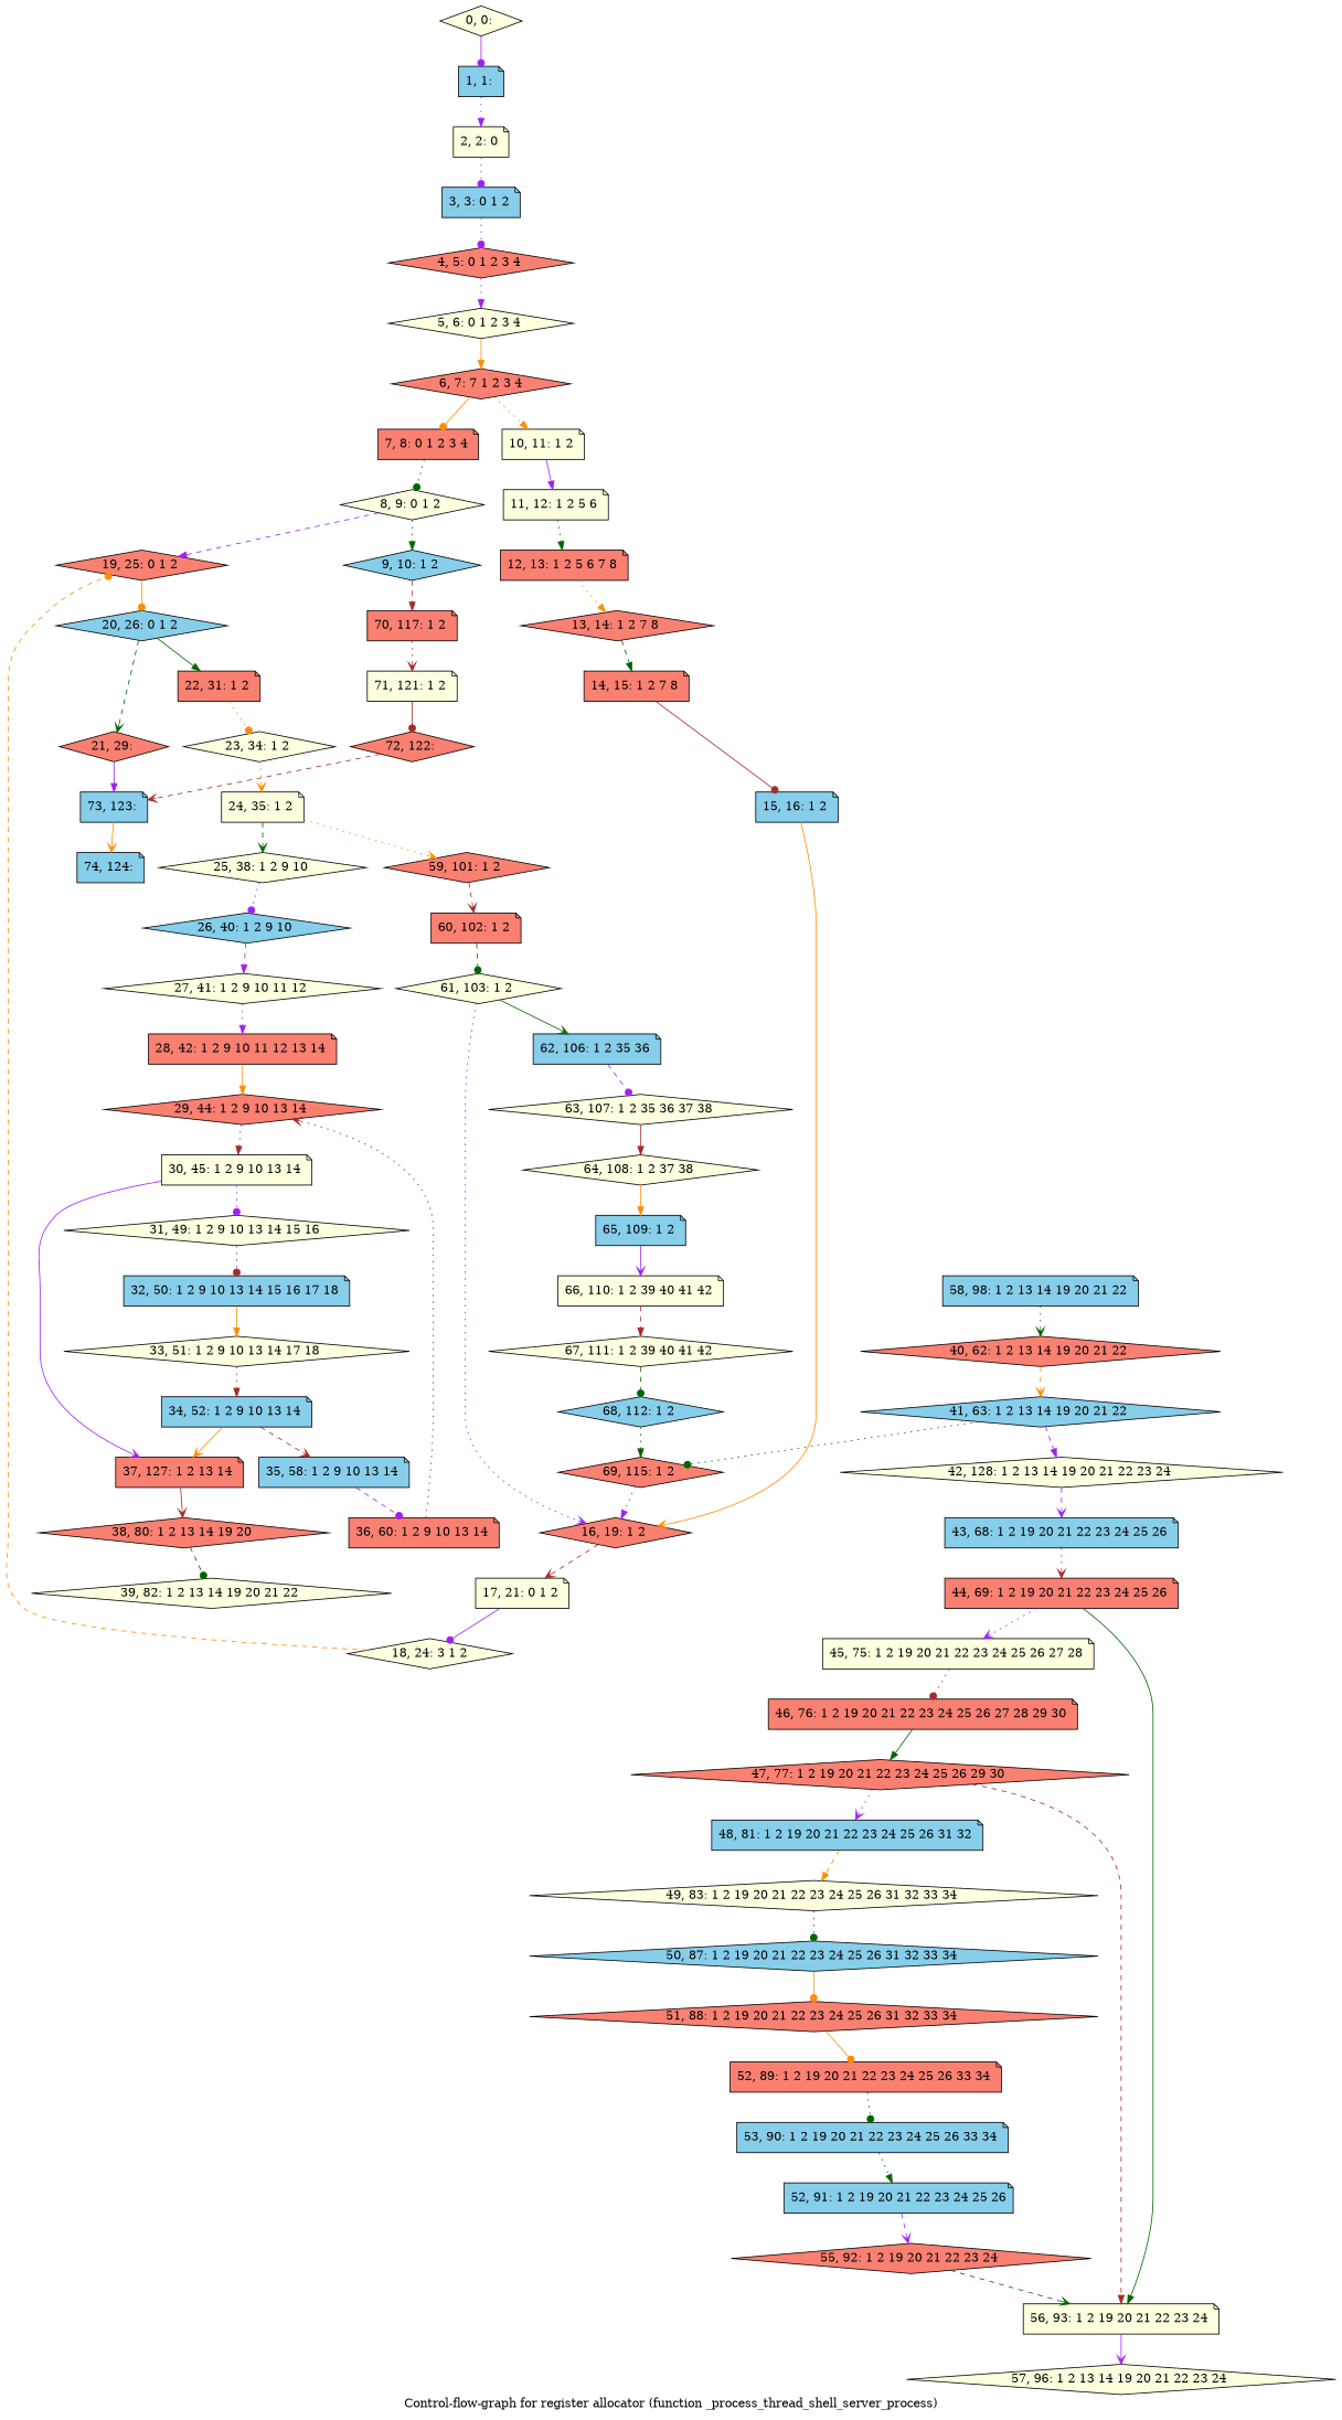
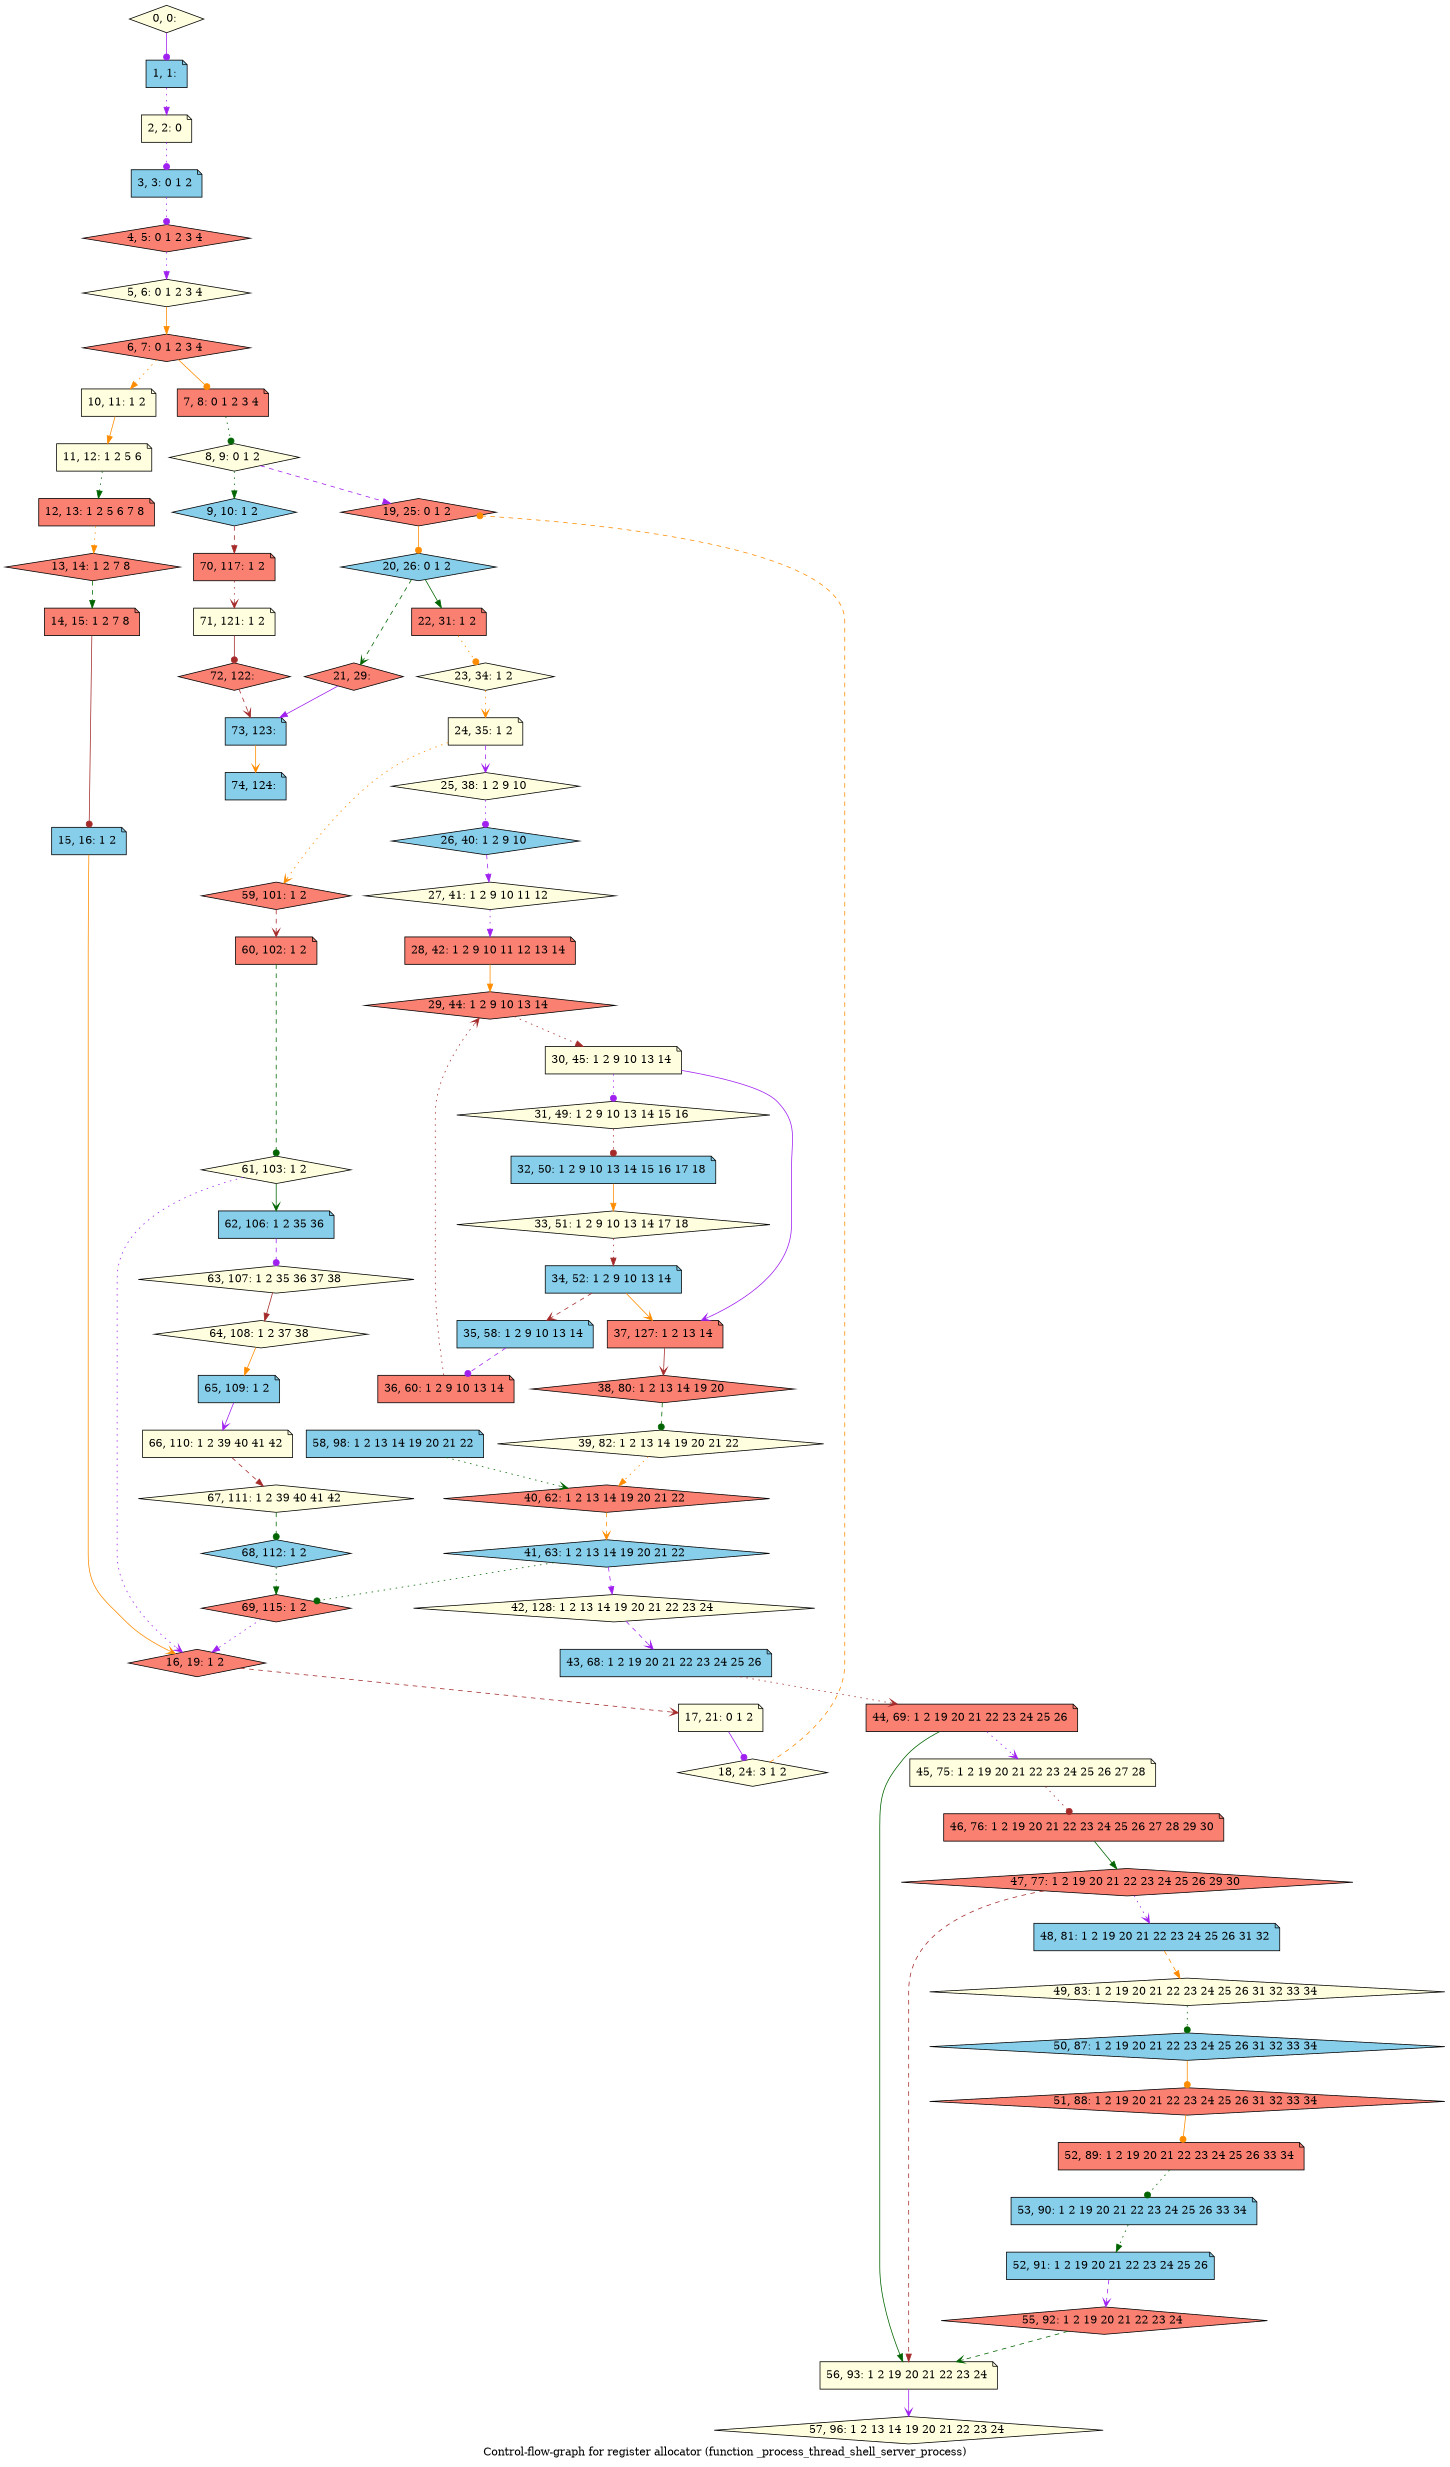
  digraph {
    label="Control-flow-graph for register allocator (function _process_thread_shell_server_process)"
    node [fillcolor=lightyellow shape=diamond style=filled]
    edge [arrowhead=normal color=purple style=dotted]
    n1 [label="0, 0: "]
    n2 [fillcolor=skyblue label="1, 1: " shape=note]
    n3 [label="2, 2: 0 " shape=note]
    n4 [fillcolor=skyblue label="3, 3: 0 1 2 " shape=note]
    n5 [fillcolor=salmon label="4, 5: 0 1 2 3 4 "]
    n6 [label="5, 6: 0 1 2 3 4 "]
-   n7 [fillcolor=salmon label="6, 7: 7 1 2 3 4"]
+   n7 [fillcolor=salmon label="6, 7: 0 1 2 3 4 "]
    n8 [fillcolor=salmon label="7, 8: 0 1 2 3 4 " shape=note]
    n9 [label="10, 11: 1 2 " shape=note]
    n10 [label="8, 9: 0 1 2 "]
    n11 [label="11, 12: 1 2 5 6 " shape=note]
    n12 [fillcolor=skyblue label="9, 10: 1 2 "]
    n13 [fillcolor=salmon label="19, 25: 0 1 2 "]
    n14 [fillcolor=salmon label="70, 117: 1 2 " shape=note]
    n15 [fillcolor=skyblue label="20, 26: 0 1 2 "]
    n16 [label="71, 121: 1 2 " shape=note]
    n17 [fillcolor=salmon label="12, 13: 1 2 5 6 7 8 " shape=note]
    n18 [fillcolor=salmon label="13, 14: 1 2 7 8 "]
    n19 [fillcolor=salmon label="14, 15: 1 2 7 8 " shape=note]
    n20 [fillcolor=skyblue label="15, 16: 1 2 " shape=note]
    n21 [fillcolor=salmon label="16, 19: 1 2 "]
    n22 [label="17, 21: 0 1 2 " shape=note]
    n23 [label="18, 24: 3 1 2"]
    n24 [fillcolor=salmon label="21, 29: "]
    n25 [fillcolor=salmon label="22, 31: 1 2 " shape=note]
    n26 [fillcolor=skyblue label="73, 123: " shape=note]
    n27 [label="23, 34: 1 2 "]
    n28 [fillcolor=skyblue label="74, 124: " shape=note]
    n29 [label="24, 35: 1 2 " shape=note]
    n30 [label="25, 38: 1 2 9 10 "]
    n31 [fillcolor=salmon label="59, 101: 1 2 "]
    n32 [fillcolor=skyblue label="26, 40: 1 2 9 10 "]
    n33 [fillcolor=salmon label="60, 102: 1 2 " shape=note]
    n34 [label="27, 41: 1 2 9 10 11 12 "]
    n35 [fillcolor=salmon label="28, 42: 1 2 9 10 11 12 13 14 " shape=note]
    n36 [fillcolor=salmon label="29, 44: 1 2 9 10 13 14 "]
    n37 [label="30, 45: 1 2 9 10 13 14 " shape=note]
    n38 [label="31, 49: 1 2 9 10 13 14 15 16 "]
    n39 [fillcolor=salmon label="37, 127: 1 2 13 14 " shape=note]
    n40 [fillcolor=skyblue label="32, 50: 1 2 9 10 13 14 15 16 17 18 " shape=note]
    n41 [fillcolor=salmon label="38, 80: 1 2 13 14 19 20 "]
    n42 [label="33, 51: 1 2 9 10 13 14 17 18 "]
    n43 [fillcolor=skyblue label="34, 52: 1 2 9 10 13 14 " shape=note]
    n44 [fillcolor=skyblue label="35, 58: 1 2 9 10 13 14 " shape=note]
    n45 [fillcolor=salmon label="36, 60: 1 2 9 10 13 14 " shape=note]
    n46 [label="39, 82: 1 2 13 14 19 20 21 22 "]
    n47 [fillcolor=salmon label="40, 62: 1 2 13 14 19 20 21 22 "]
    n48 [fillcolor=skyblue label="41, 63: 1 2 13 14 19 20 21 22 "]
    n49 [label="42, 128: 1 2 13 14 19 20 21 22 23 24 "]
    n50 [fillcolor=salmon label="69, 115: 1 2 "]
    n51 [fillcolor=skyblue label="43, 68: 1 2 19 20 21 22 23 24 25 26 " shape=note]
    n52 [fillcolor=salmon label="44, 69: 1 2 19 20 21 22 23 24 25 26 " shape=note]
    n53 [label="45, 75: 1 2 19 20 21 22 23 24 25 26 27 28 " shape=note]
    n54 [label="56, 93: 1 2 19 20 21 22 23 24 " shape=note]
    n55 [fillcolor=salmon label="46, 76: 1 2 19 20 21 22 23 24 25 26 27 28 29 30 " shape=note]
    n56 [label="57, 96: 1 2 13 14 19 20 21 22 23 24 "]
    n57 [fillcolor=salmon label="47, 77: 1 2 19 20 21 22 23 24 25 26 29 30 "]
    n58 [fillcolor=skyblue label="48, 81: 1 2 19 20 21 22 23 24 25 26 31 32 " shape=note]
    n59 [label="49, 83: 1 2 19 20 21 22 23 24 25 26 31 32 33 34 "]
    n60 [fillcolor=skyblue label="50, 87: 1 2 19 20 21 22 23 24 25 26 31 32 33 34 "]
    n61 [fillcolor=salmon label="51, 88: 1 2 19 20 21 22 23 24 25 26 31 32 33 34 "]
    n62 [fillcolor=salmon label="52, 89: 1 2 19 20 21 22 23 24 25 26 33 34 " shape=note]
    n63 [fillcolor=skyblue label="53, 90: 1 2 19 20 21 22 23 24 25 26 33 34 " shape=note]
    n64 [fillcolor=skyblue label="52, 91: 1 2 19 20 21 22 23 24 25 26" shape=note]
    n65 [fillcolor=salmon label="55, 92: 1 2 19 20 21 22 23 24 "]
    n66 [fillcolor=skyblue label="58, 98: 1 2 13 14 19 20 21 22 " shape=note]
    n67 [label="61, 103: 1 2 "]
    n68 [fillcolor=skyblue label="62, 106: 1 2 35 36 " shape=note]
    n69 [label="63, 107: 1 2 35 36 37 38 "]
    n70 [label="64, 108: 1 2 37 38 "]
    n71 [fillcolor=skyblue label="65, 109: 1 2 " shape=note]
    n72 [label="66, 110: 1 2 39 40 41 42 " shape=note]
    n73 [label="67, 111: 1 2 39 40 41 42 "]
    n74 [fillcolor=skyblue label="68, 112: 1 2 "]
    n75 [fillcolor=salmon label="72, 122: "]
    n1 -> n2 [arrowhead=dot style=solid]
    n2 -> n3
    n3 -> n4 [arrowhead=dot]
    n4 -> n5 [arrowhead=dot]
    n5 -> n6
    n6 -> n7 [color=darkorange style=solid]
    n7 -> n8 [arrowhead=dot color=darkorange style=solid]
    n7 -> n9 [color=darkorange]
    n8 -> n10 [arrowhead=dot color=darkgreen]
-   n9 -> n11 [style=solid]
+   n9 -> n11 [color=darkorange style=solid]
    n10 -> n12 [color=darkgreen]
    n10 -> n13 [style=dashed]
    n11 -> n17 [color=darkgreen]
    n12 -> n14 [color=brown style=dashed]
    n13 -> n15 [arrowhead=dot color=darkorange style=solid]
    n14 -> n16 [arrowhead=vee color=brown]
    n15 -> n24 [arrowhead=vee color=darkgreen style=dashed]
    n15 -> n25 [color=darkgreen style=solid]
    n16 -> n75 [arrowhead=dot color=brown style=solid]
    n17 -> n18 [color=darkorange]
    n18 -> n19 [color=darkgreen style=dashed]
    n19 -> n20 [arrowhead=dot color=brown style=solid]
    n20 -> n21 [arrowhead=vee color=darkorange style=solid]
    n21 -> n22 [arrowhead=vee color=brown style=dashed]
    n22 -> n23 [arrowhead=dot style=solid]
    n23 -> n13 [arrowhead=dot color=darkorange style=dashed]
    n24 -> n26 [style=solid]
    n25 -> n27 [arrowhead=dot color=darkorange]
    n26 -> n28 [arrowhead=vee color=darkorange style=solid]
    n27 -> n29 [arrowhead=vee color=darkorange]
-   n29 -> n30 [arrowhead=vee color=darkgreen style=dashed]
+   n29 -> n30 [arrowhead=vee style=dashed]
    n29 -> n31 [arrowhead=vee color=darkorange]
    n30 -> n32 [arrowhead=dot]
    n31 -> n33 [arrowhead=vee color=brown style=dashed]
    n32 -> n34 [style=dashed]
    n33 -> n67 [arrowhead=dot color=darkgreen style=dashed]
    n34 -> n35
    n35 -> n36 [color=darkorange style=solid]
    n36 -> n37 [color=brown]
    n37 -> n38 [arrowhead=dot]
    n37 -> n39 [arrowhead=vee style=solid]
    n38 -> n40 [arrowhead=dot color=brown]
    n39 -> n41 [arrowhead=vee color=brown style=solid]
    n40 -> n42 [color=darkorange style=solid]
    n41 -> n46 [arrowhead=dot color=darkgreen style=dashed]
    n42 -> n43 [color=brown]
    n43 -> n39 [arrowhead=vee color=darkorange style=solid]
    n43 -> n44 [arrowhead=vee color=brown style=dashed]
    n44 -> n45 [arrowhead=dot style=dashed]
    n45 -> n36 [arrowhead=vee color=brown]
+   n46 -> n47 [color=darkorange]
    n47 -> n48 [arrowhead=vee color=darkorange style=dashed]
    n48 -> n49 [style=dashed]
    n48 -> n50 [arrowhead=dot color=darkgreen]
    n49 -> n51 [arrowhead=vee style=dashed]
    n50 -> n21
    n51 -> n52 [arrowhead=vee color=brown]
    n52 -> n53 [arrowhead=vee]
    n52 -> n54 [color=darkgreen style=solid]
    n53 -> n55 [arrowhead=dot color=brown]
    n54 -> n56 [arrowhead=vee style=solid]
    n55 -> n57 [color=darkgreen style=solid]
    n57 -> n54 [color=brown style=dashed]
    n57 -> n58 [arrowhead=vee]
    n58 -> n59 [color=darkorange style=dashed]
    n59 -> n60 [arrowhead=dot color=darkgreen]
    n60 -> n61 [arrowhead=dot color=darkorange style=solid]
    n61 -> n62 [arrowhead=dot color=darkorange style=solid]
    n62 -> n63 [arrowhead=dot color=darkgreen]
    n63 -> n64 [color=darkgreen]
    n64 -> n65 [arrowhead=vee style=dashed]
    n65 -> n54 [arrowhead=vee color=darkgreen style=dashed]
    n66 -> n47 [arrowhead=vee color=darkgreen]
    n67 -> n21 [arrowhead=vee]
    n67 -> n68 [arrowhead=vee color=darkgreen style=solid]
    n68 -> n69 [arrowhead=dot style=dashed]
    n69 -> n70 [color=brown style=solid]
    n70 -> n71 [color=darkorange style=solid]
    n71 -> n72 [arrowhead=vee style=solid]
    n72 -> n73 [color=brown style=dashed]
    n73 -> n74 [arrowhead=dot color=darkgreen style=dashed]
    n74 -> n50 [color=darkgreen]
    n75 -> n26 [arrowhead=vee color=brown style=dashed]
  }
